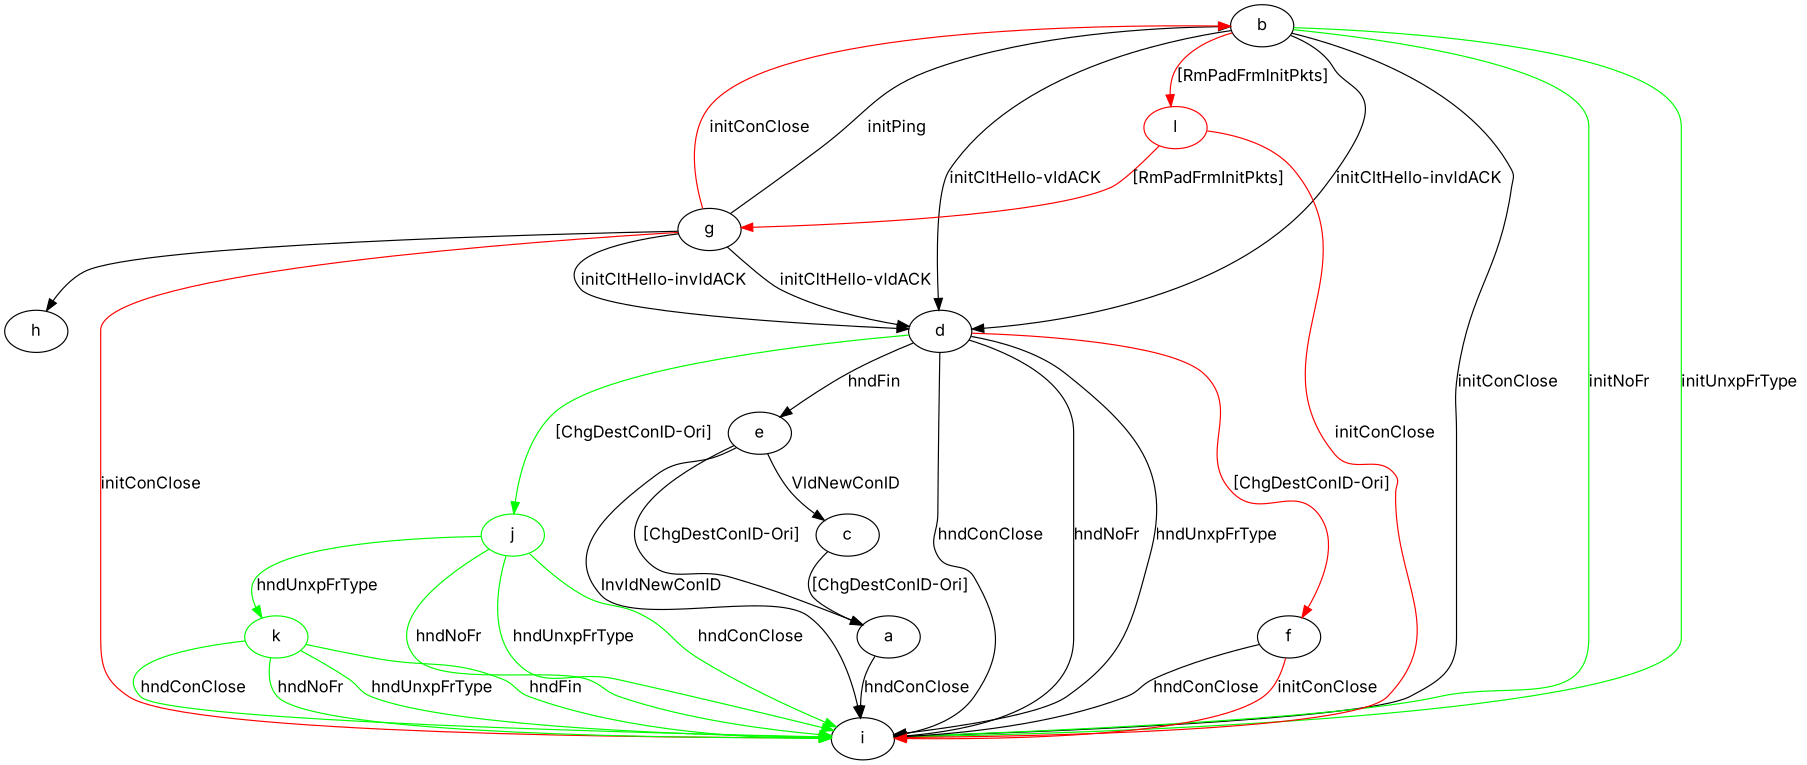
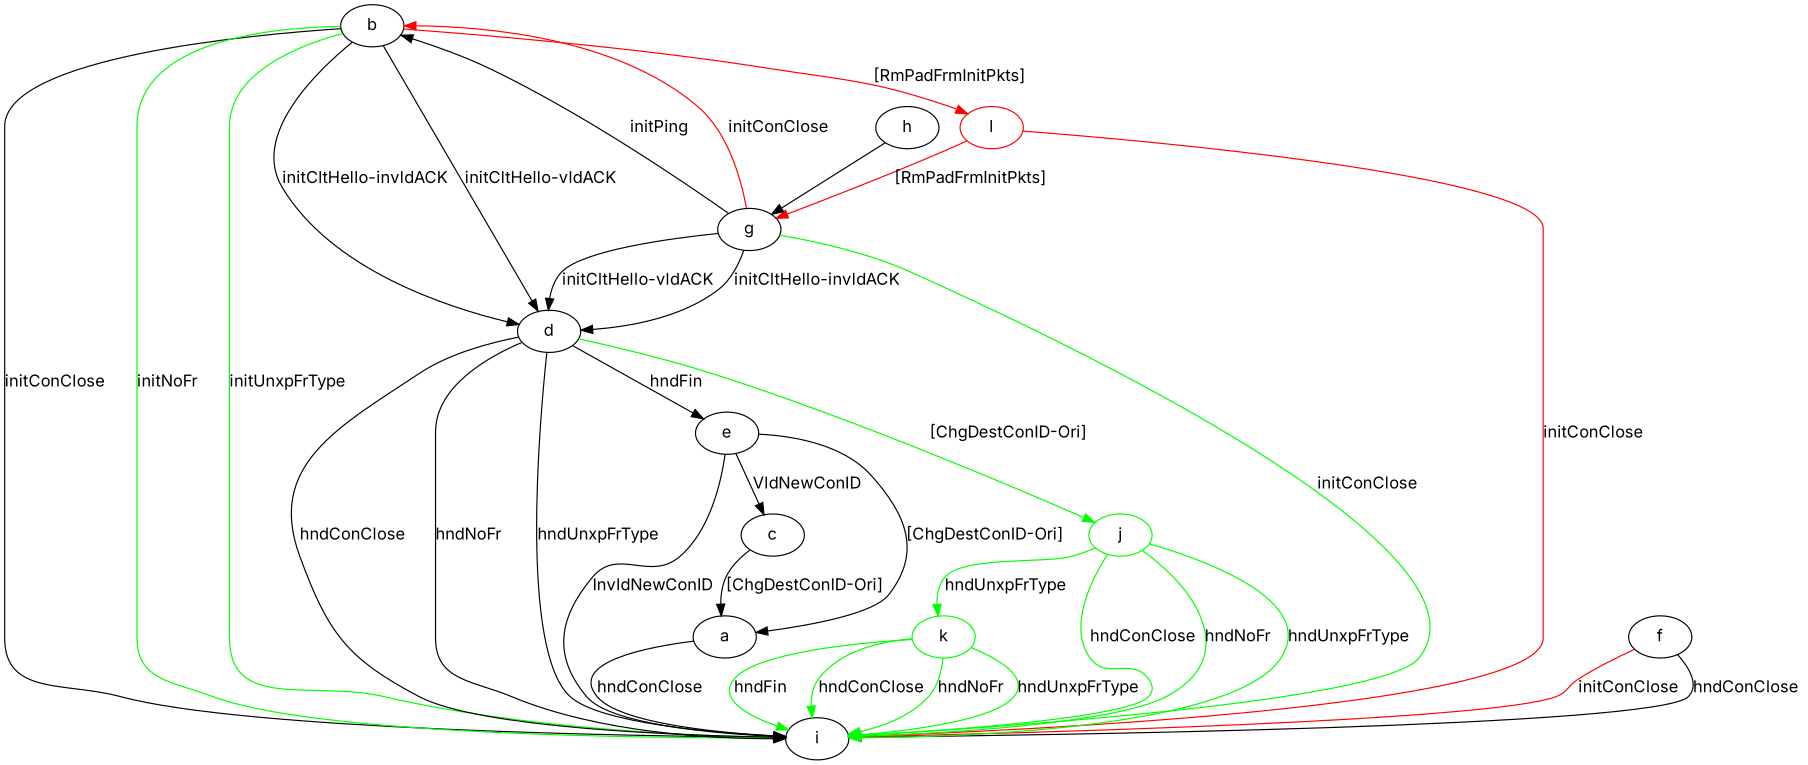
  digraph {
    fontname=Inter
    node [fontname=Inter]
    edge [fontname=Inter]
    a
    i
    b
    d
    l [color=red]
    e
    f
    j [color=green]
    g
    c
    k [color=green]
    h
    a -> i [label="hndConClose "]
    b -> i [label="initConClose "]
    b -> i [color=green label="initNoFr "]
    b -> i [color=green label="initUnxpFrType "]
    b -> d [label="initCltHello-vldACK "]
    b -> d [label="initCltHello-invldACK "]
    b -> l [color=red label="[RmPadFrmInitPkts] "]
    d -> i [label="hndConClose "]
    d -> i [label="hndNoFr "]
    d -> i [label="hndUnxpFrType "]
    d -> e [label="hndFin "]
-   d -> f [color=red label="[ChgDestConID-Ori] "]
    d -> j [color=green label="[ChgDestConID-Ori] "]
    l -> i [color=red label="initConClose "]
    l -> g [color=red label="[RmPadFrmInitPkts] "]
    e -> a [label="[ChgDestConID-Ori] "]
    e -> i [label="InvldNewConID "]
    e -> c [label="VldNewConID "]
    f -> i [label="hndConClose "]
    f -> i [color=red label="initConClose "]
    j -> i [color=green label="hndConClose "]
    j -> i [color=green label="hndNoFr "]
    j -> i [color=green label="hndUnxpFrType "]
    j -> k [color=green label="hndUnxpFrType "]
-   g -> i [color=red label="initConClose "]
+   g -> i [color=green label="initConClose "]
    g -> b [label="initPing "]
    g -> b [color=red label="initConClose "]
    g -> d [label="initCltHello-vldACK "]
    g -> d [label="initCltHello-invldACK "]
    c -> a [label="[ChgDestConID-Ori] "]
    k -> i [color=green label="hndFin "]
    k -> i [color=green label="hndConClose "]
    k -> i [color=green label="hndNoFr "]
    k -> i [color=green label="hndUnxpFrType "]
-   g -> h
+   h -> g
  }
